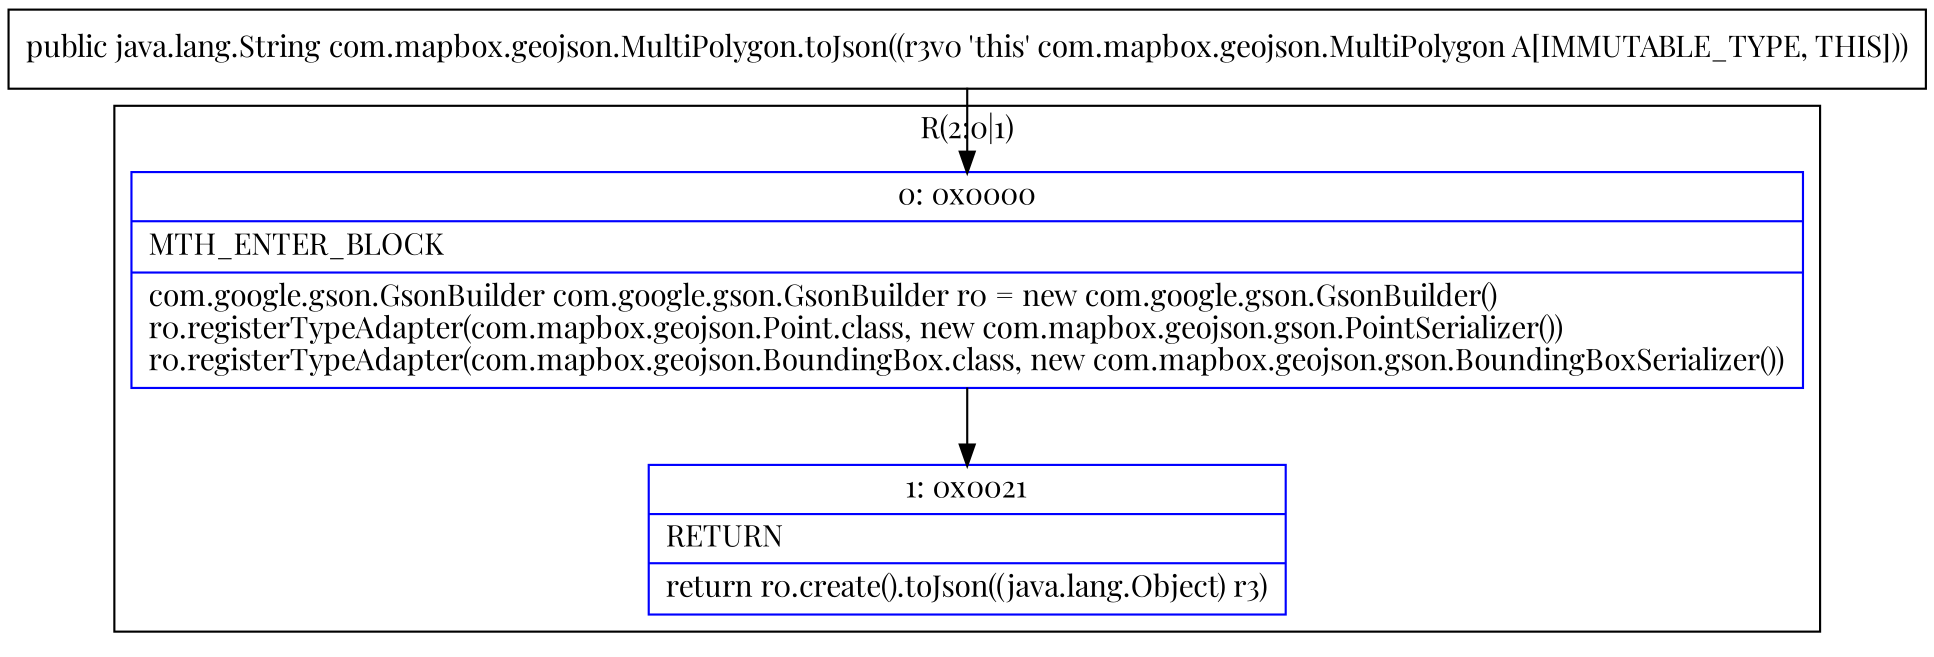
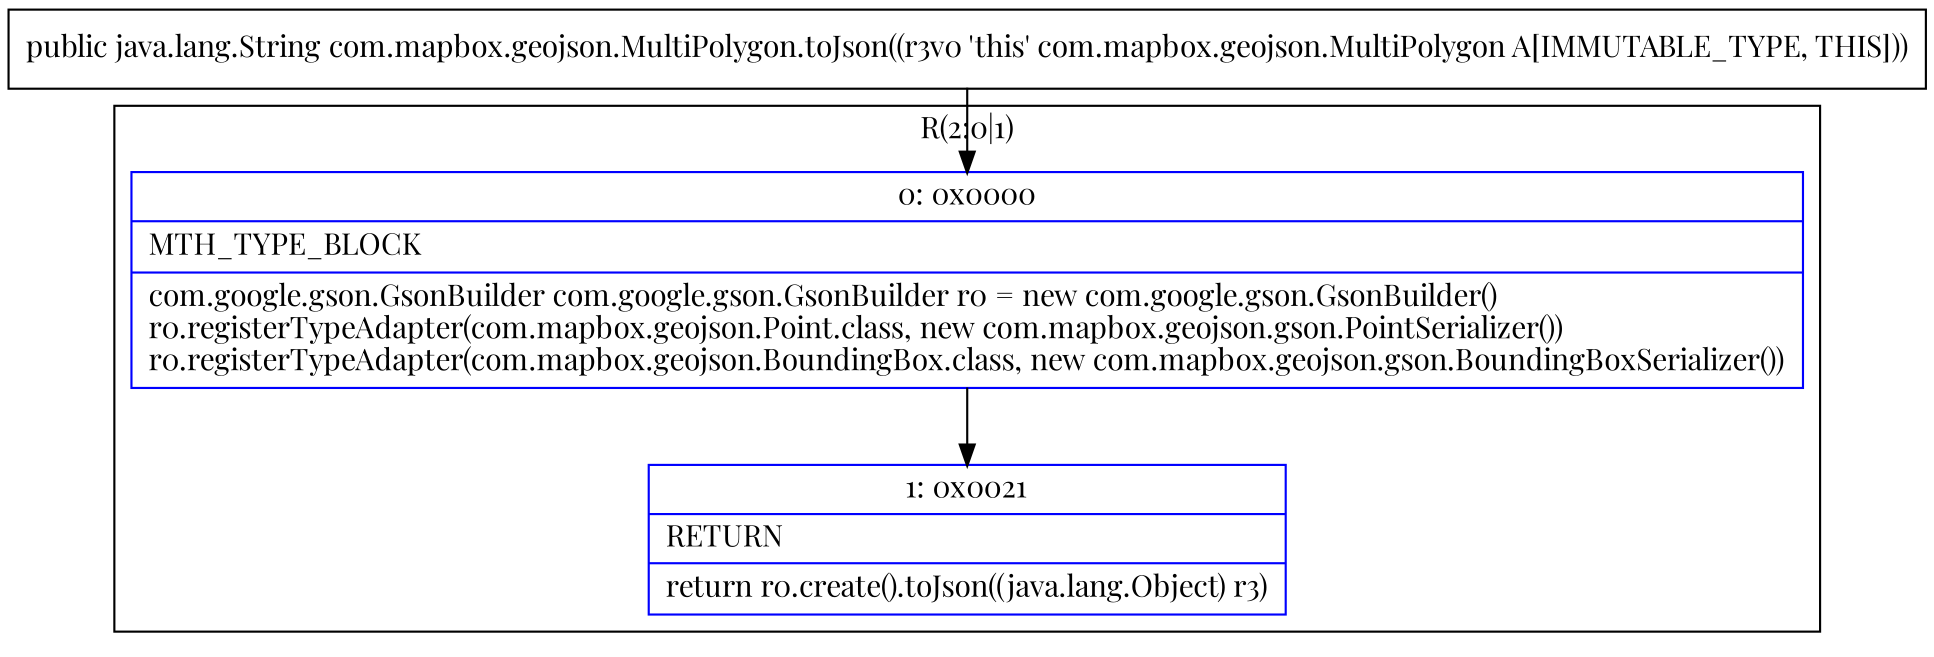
  digraph {
    fontname="Playfair Display"
    node [color=blue shape=record fontname="Playfair Display"]
    edge [fontname="Playfair Display"]
-   n1 [label="{0\:\ 0x0000|MTH_ENTER_BLOCK\l|com.google.gson.GsonBuilder com.google.gson.GsonBuilder r0 = new com.google.gson.GsonBuilder()\lr0.registerTypeAdapter(com.mapbox.geojson.Point.class, new com.mapbox.geojson.gson.PointSerializer())\lr0.registerTypeAdapter(com.mapbox.geojson.BoundingBox.class, new com.mapbox.geojson.gson.BoundingBoxSerializer())\l}"]
+   n1 [label="{0\:\ 0x0000|MTH_TYPE_BLOCK\l|com.google.gson.GsonBuilder com.google.gson.GsonBuilder r0 = new com.google.gson.GsonBuilder()\lr0.registerTypeAdapter(com.mapbox.geojson.Point.class, new com.mapbox.geojson.gson.PointSerializer())\lr0.registerTypeAdapter(com.mapbox.geojson.BoundingBox.class, new com.mapbox.geojson.gson.BoundingBoxSerializer())\l}"]
    n2 [label="{1\:\ 0x0021|RETURN\l|return r0.create().toJson((java.lang.Object) r3)\l}"]
    n3 [label="{public java.lang.String com.mapbox.geojson.MultiPolygon.toJson((r3v0 'this' com.mapbox.geojson.MultiPolygon A[IMMUTABLE_TYPE, THIS])) }" color=""]
    subgraph cluster_1 {
      label="R(2:0|1)"
      n1
      n2
    }
    n1 -> n2
    n3 -> n1
  }
